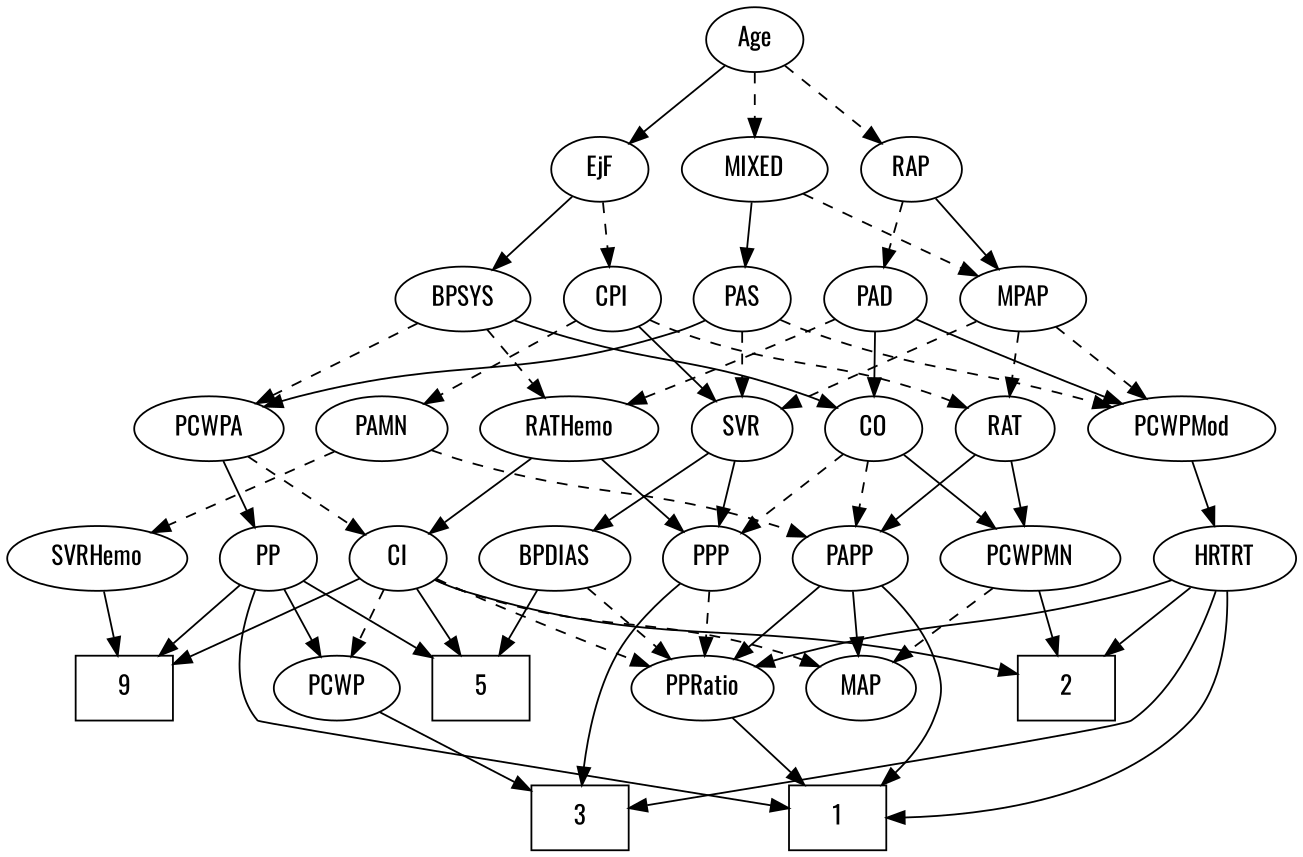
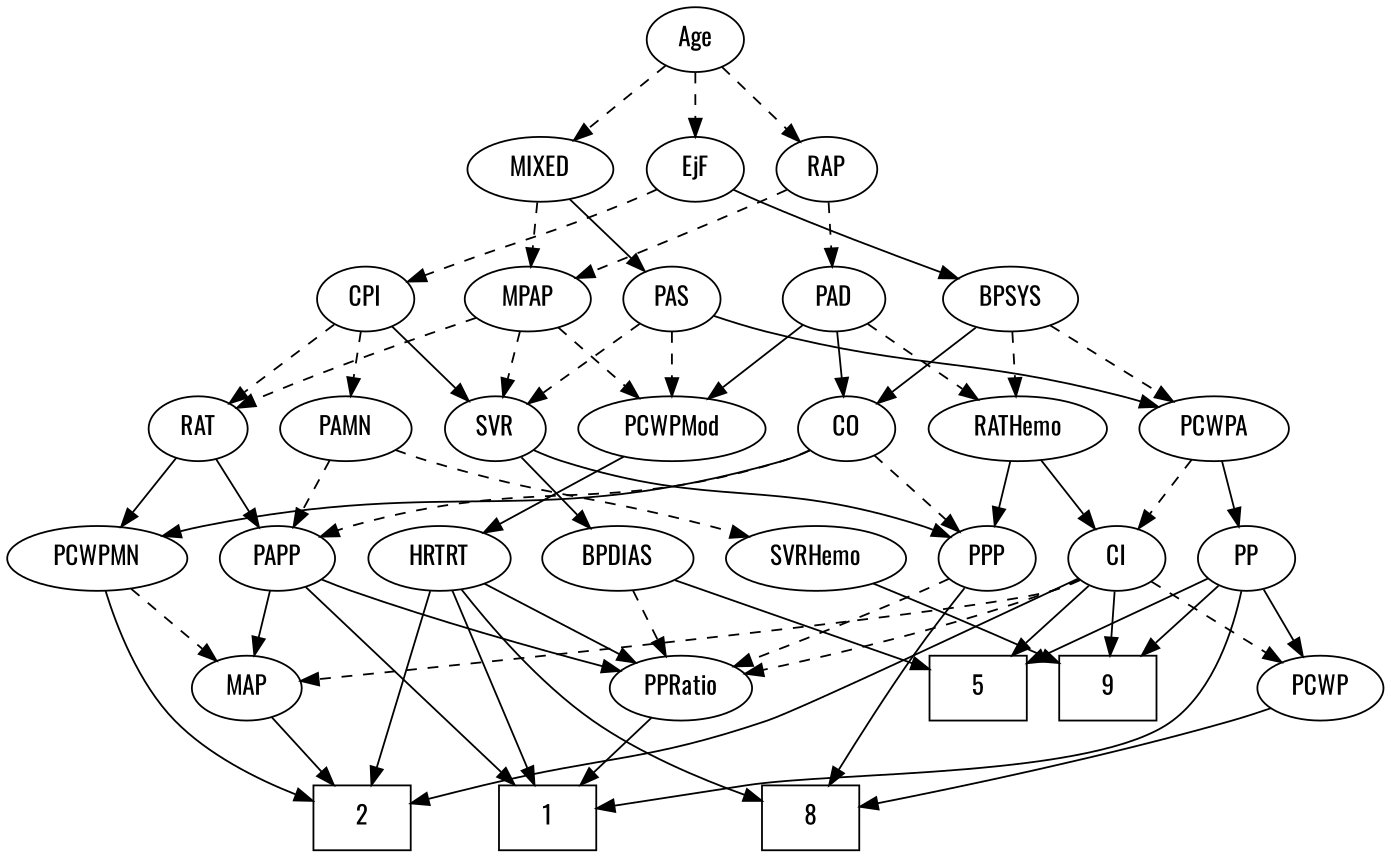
  strict digraph {
    fontname=Oswald
    node [fontname=Oswald]
    edge [fontname=Oswald style=solid]
    1 [height=0.5 shape=box width=0.75]
    2 [height=0.5 shape=box width=0.75]
-   3 [height=0.5 shape=box width=0.75]
+   3 [height=0.5 shape=box width=0.75 label=8]
    n4 [height=0.5 label=9 shape=box width=0.75]
    5 [height=0.5 shape=box width=0.75]
    Age [height=0.5 width=0.75]
    EjF [height=0.5 width=0.75]
    RAP [height=0.5 width=0.77632]
    MIXED [height=0.5 width=1.1193]
    BPSYS [height=0.5 width=1.0471]
    CPI [height=0.5 width=0.75]
    MPAP [height=0.5 width=0.97491]
    PAD [height=0.5 width=0.79437]
    PAS [height=0.5 width=0.75]
    CO [height=0.5 width=0.75]
    RATHemo [height=0.5 width=1.3721]
    PCWPA [height=0.5 width=1.1555]
    RAT [height=0.5 width=0.75827]
    SVR [height=0.5 width=0.77632]
    PAMN [height=0.5 width=1.011]
    PCWPMod [height=0.5 width=1.4443]
    PCWPMN [height=0.5 width=1.3902]
    PAPP [height=0.5 width=0.88464]
    PPP [height=0.5 width=0.75]
    CI [height=0.5 width=0.75]
    PP [height=0.5 width=0.75]
    BPDIAS [height=0.5 width=1.1735]
    SVRHemo [height=0.5 width=1.3902]
    HRTRT [height=0.5 width=1.1013]
    MAP [height=0.5 width=0.84854]
    PPRatio [height=0.5 width=1.1013]
    PCWP [height=0.5 width=0.97491]
-   Age -> EjF
+   Age -> EjF [style=dashed]
    Age -> RAP [style=dashed]
    Age -> MIXED [style=dashed]
    EjF -> BPSYS
    EjF -> CPI [style=dashed]
-   RAP -> MPAP
+   RAP -> MPAP [style=dashed]
    RAP -> PAD [style=dashed]
    MIXED -> MPAP [style=dashed]
    MIXED -> PAS
    BPSYS -> CO
    BPSYS -> RATHemo [style=dashed]
    BPSYS -> PCWPA [style=dashed]
    CPI -> RAT [style=dashed]
    CPI -> SVR
    CPI -> PAMN [style=dashed]
    MPAP -> RAT [style=dashed]
    MPAP -> SVR [style=dashed]
    MPAP -> PCWPMod [style=dashed]
    PAD -> CO
    PAD -> RATHemo [style=dashed]
    PAD -> PCWPMod
    PAS -> PCWPA
    PAS -> SVR [style=dashed]
    PAS -> PCWPMod [style=dashed]
    CO -> PCWPMN
    CO -> PAPP [style=dashed]
    CO -> PPP [style=dashed]
    RATHemo -> PPP
    RATHemo -> CI
    PCWPA -> CI [style=dashed]
    PCWPA -> PP
    RAT -> PCWPMN
    RAT -> PAPP
    SVR -> PPP
    SVR -> BPDIAS
    PAMN -> PAPP [style=dashed]
    PAMN -> SVRHemo [style=dashed]
    PCWPMod -> HRTRT
    PCWPMN -> 2
    PCWPMN -> MAP [style=dashed]
    PAPP -> 1
    PAPP -> MAP
    PAPP -> PPRatio
    PPP -> 3
    PPP -> PPRatio [style=dashed]
    CI -> 2
    CI -> n4
    CI -> 5
    CI -> MAP [style=dashed]
    CI -> PPRatio [style=dashed]
    CI -> PCWP [style=dashed]
    PP -> 1
    PP -> n4
    PP -> 5
    PP -> PCWP
    BPDIAS -> 5
    BPDIAS -> PPRatio [style=dashed]
    SVRHemo -> n4
    HRTRT -> 1
    HRTRT -> 2
    HRTRT -> 3
    HRTRT -> PPRatio
+   MAP -> 2
    PPRatio -> 1
    PCWP -> 3
  }
